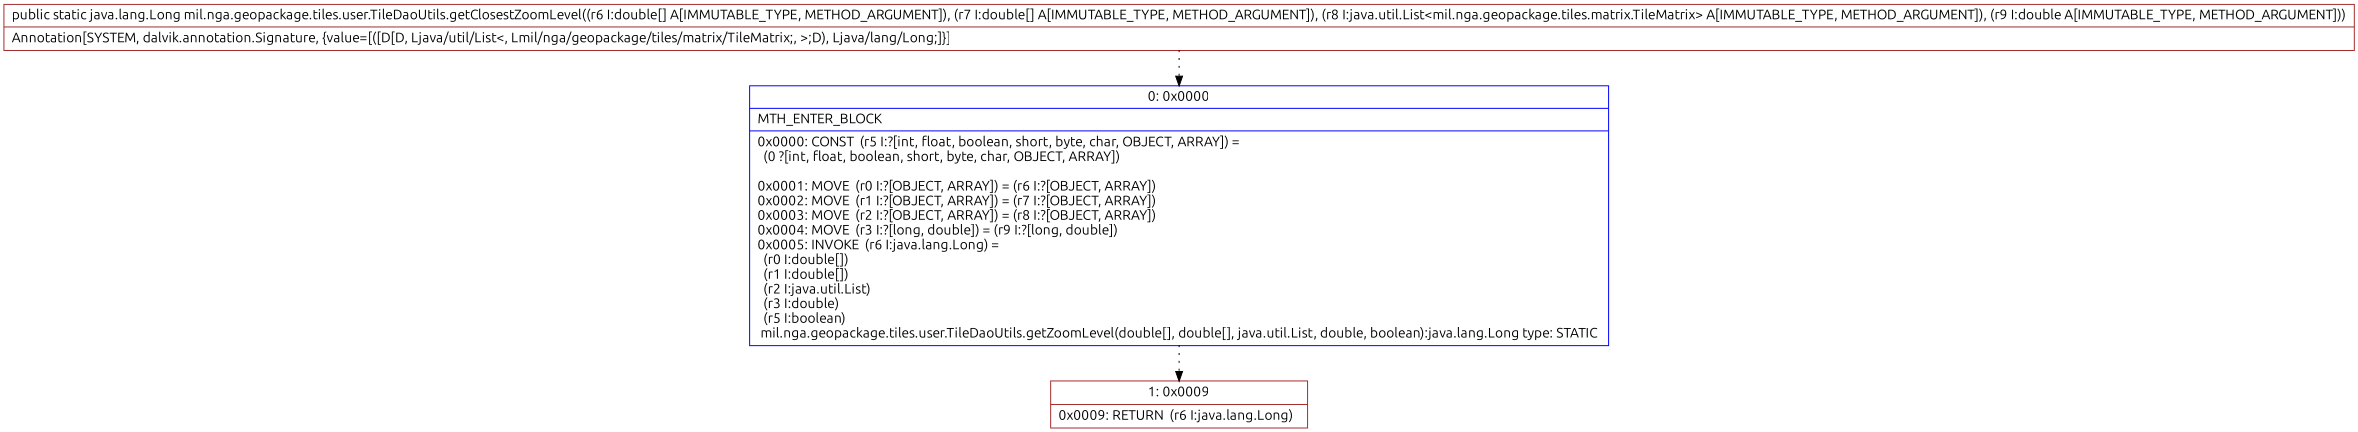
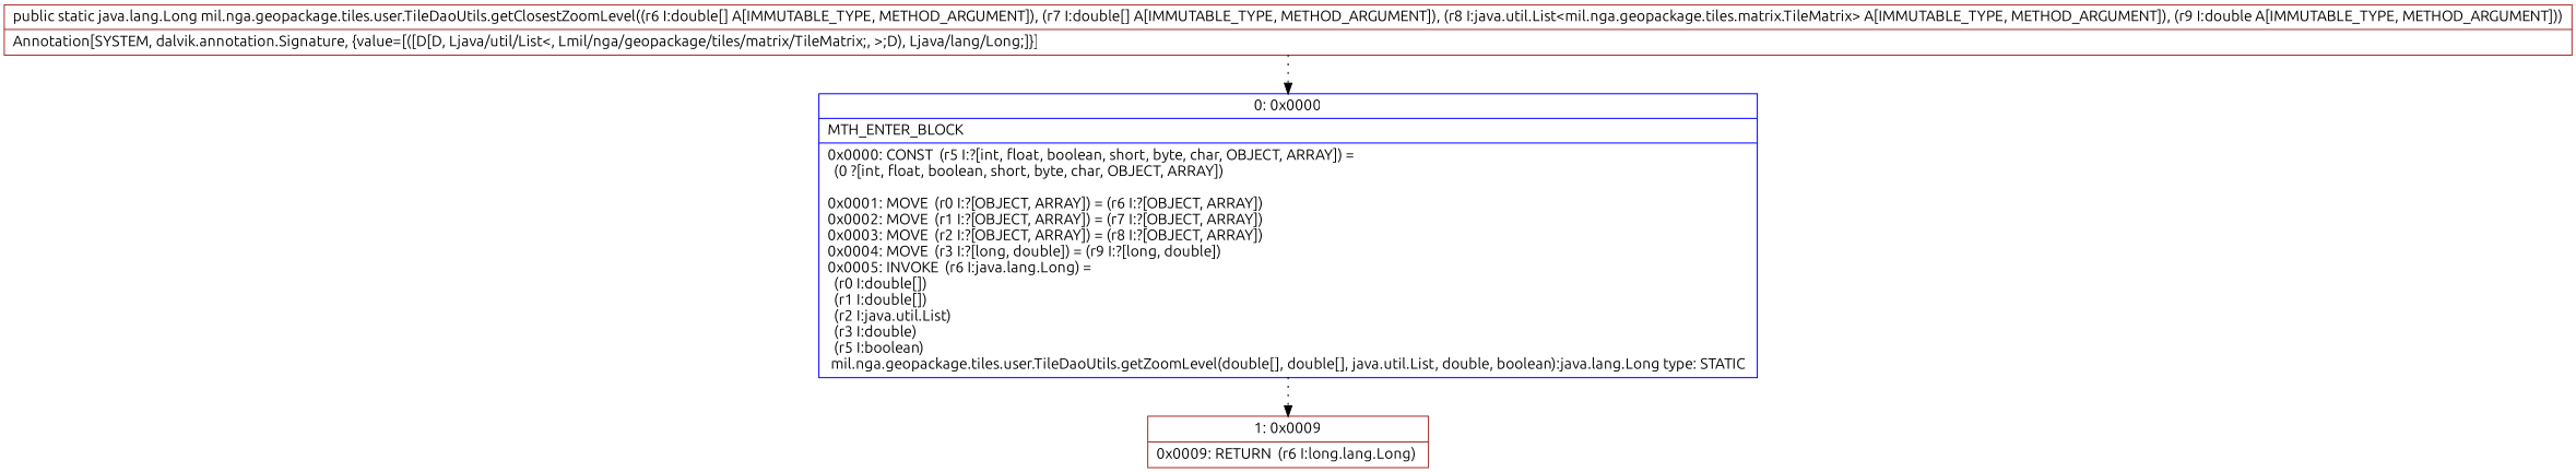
  digraph {
    fontname=Ubuntu
    node [shape=record color=brown fontname=Ubuntu]
    edge [style=dotted fontname=Ubuntu]
    n1 [label="{0\:\ 0x0000|MTH_ENTER_BLOCK\l|0x0000: CONST  (r5 I:?[int, float, boolean, short, byte, char, OBJECT, ARRAY]) = \l  (0 ?[int, float, boolean, short, byte, char, OBJECT, ARRAY])\l \l0x0001: MOVE  (r0 I:?[OBJECT, ARRAY]) = (r6 I:?[OBJECT, ARRAY]) \l0x0002: MOVE  (r1 I:?[OBJECT, ARRAY]) = (r7 I:?[OBJECT, ARRAY]) \l0x0003: MOVE  (r2 I:?[OBJECT, ARRAY]) = (r8 I:?[OBJECT, ARRAY]) \l0x0004: MOVE  (r3 I:?[long, double]) = (r9 I:?[long, double]) \l0x0005: INVOKE  (r6 I:java.lang.Long) = \l  (r0 I:double[])\l  (r1 I:double[])\l  (r2 I:java.util.List)\l  (r3 I:double)\l  (r5 I:boolean)\l mil.nga.geopackage.tiles.user.TileDaoUtils.getZoomLevel(double[], double[], java.util.List, double, boolean):java.lang.Long type: STATIC \l}" color=blue]
-   n2 [label="{1\:\ 0x0009|0x0009: RETURN  (r6 I:java.lang.Long) \l}"]
+   n2 [label="{1\:\ 0x0009|0x0009: RETURN  (r6 I:long.lang.Long) \l}"]
    n3 [label="{public static java.lang.Long mil.nga.geopackage.tiles.user.TileDaoUtils.getClosestZoomLevel((r6 I:double[] A[IMMUTABLE_TYPE, METHOD_ARGUMENT]), (r7 I:double[] A[IMMUTABLE_TYPE, METHOD_ARGUMENT]), (r8 I:java.util.List\<mil.nga.geopackage.tiles.matrix.TileMatrix\> A[IMMUTABLE_TYPE, METHOD_ARGUMENT]), (r9 I:double A[IMMUTABLE_TYPE, METHOD_ARGUMENT]))  | Annotation[SYSTEM, dalvik.annotation.Signature, \{value=[([D[D, Ljava\/util\/List\<, Lmil\/nga\/geopackage\/tiles\/matrix\/TileMatrix;, \>;D), Ljava\/lang\/Long;]\}]\l}"]
    n1 -> n2
    n3 -> n1
  }
